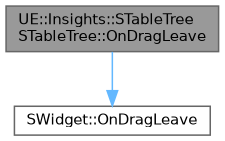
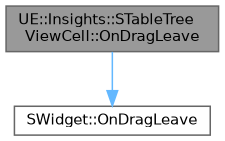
  digraph {
    rankdir=TB
    node [fontname=Helvetica fontsize=10 shape=box style=filled]
-   n1 [color=gray40 fillcolor=grey60 fontcolor=black height=0.2 label="UE::Insights::STableTree\lSTableTree::OnDragLeave" width=0.4]
+   n1 [color=gray40 fillcolor=grey60 fontcolor=black height=0.2 label="UE::Insights::STableTree\lViewCell::OnDragLeave" width=0.4]
    n2 [color=grey40 fillcolor=white height=0.2 label="SWidget::OnDragLeave" width=0.4]
    n1 -> n2 [color=steelblue1 fontname=Helvetica fontsize=10 labelfontname=Helvetica labelfontsize=10 style=solid]
  }
